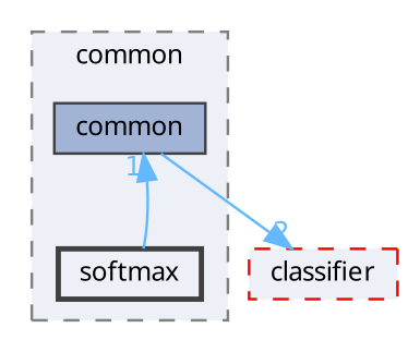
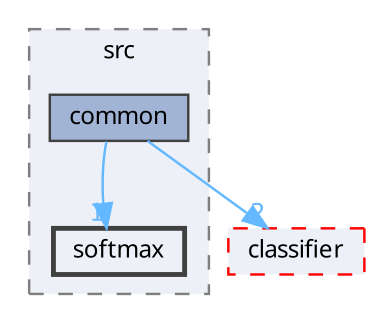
  digraph {
    compound=true
    fontname="Noto Sans"
    node [color=grey25 fillcolor="#edf0f7" fontname="Noto Sans" fontsize=10 shape=box]
    edge [color=steelblue1 fontcolor=steelblue1 fontname="Noto Sans" fontsize=10 labeldistance=1.5 labelfontname=Helvetica labelfontsize=10]
    n1 [fillcolor="#a2b4d6" height=0.2 label=common style=filled width=0.4]
    n2 [height=0.2 label=softmax style="filled,bold" width=0.4]
    n3 [color=red height=0.2 label=classifier style="filled,dashed" width=0.4]
    subgraph cluster_1 {
      bgcolor="#edf0f7"
      fontsize=10
-     label=common
+     label=src
      pencolor=grey50
      style="filled,dashed"
      n1
      n2
    }
    n1 -> n3 [headlabel=2]
-   n2 -> n1 [headlabel=1]
+   n1 -> n2 [headlabel=1]
  }
